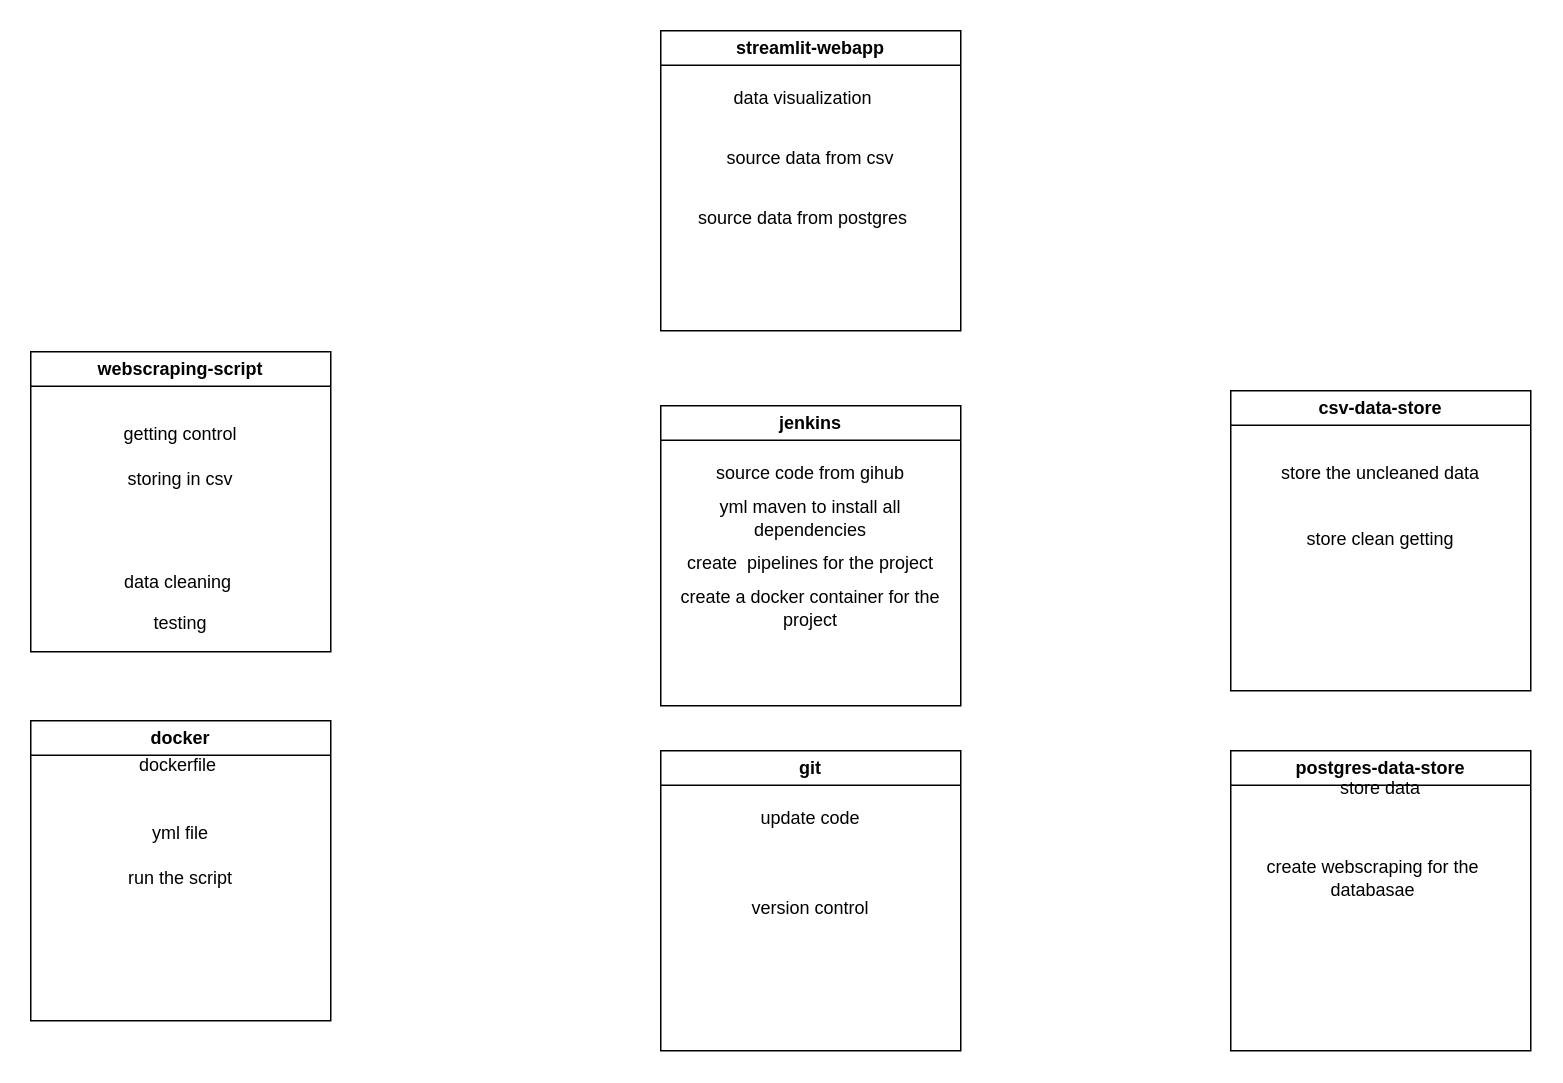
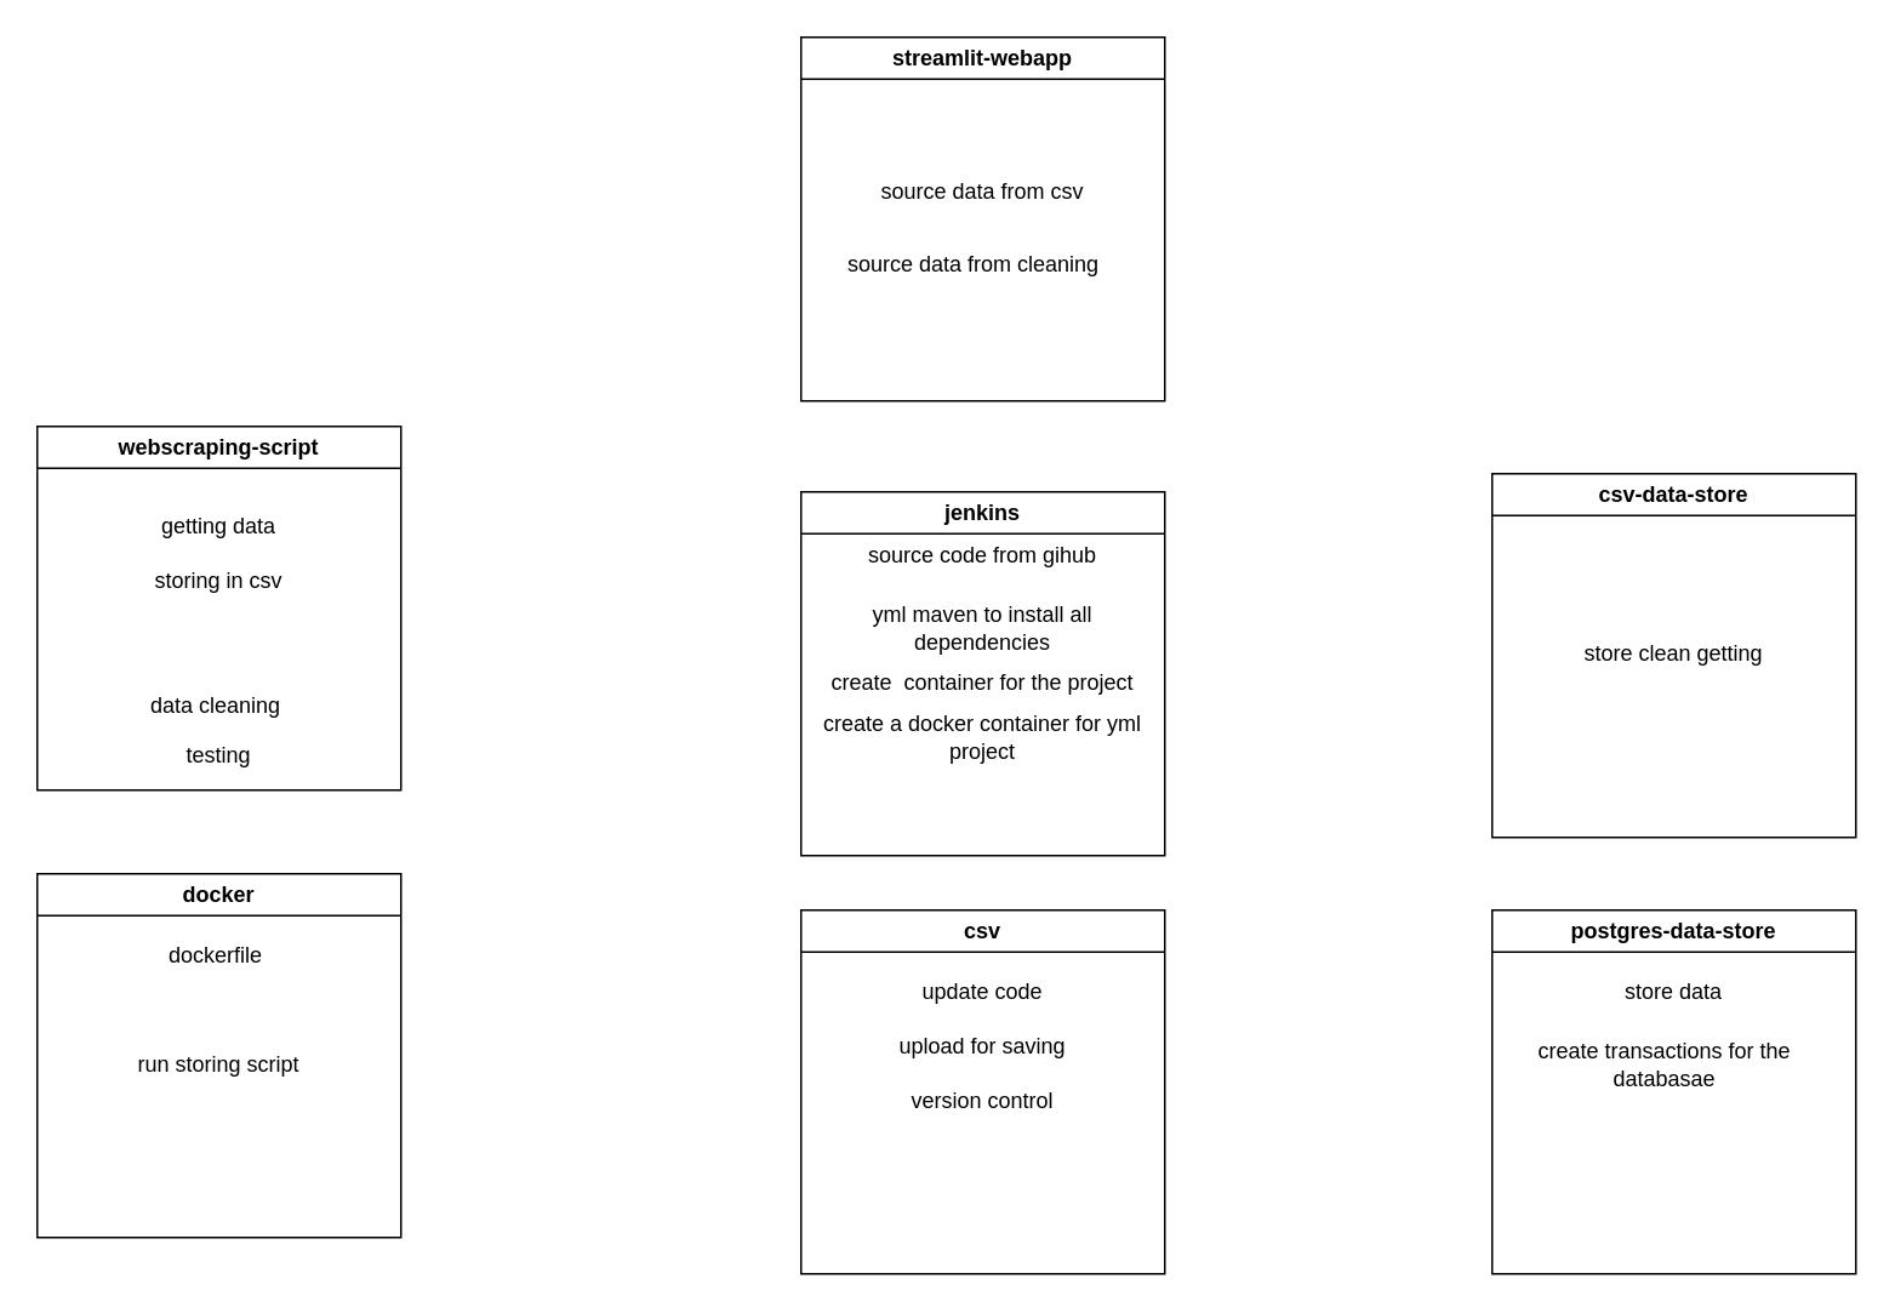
  <mxCell id="0" />
  <mxCell id="1" parent="0" />
  <mxCell id="2" value="jenkins" style="swimlane;whiteSpace=wrap;html=1;" vertex="1" parent="1"><mxGeometry x="440" y="270" width="200" height="200" as="geometry" /></mxCell>
- <mxCell id="3" value="source code from gihub" style="text;html=1;strokeColor=none;fillColor=none;align=center;verticalAlign=middle;whiteSpace=wrap;rounded=0;" vertex="1" parent="2"><mxGeometry x="5" y="30" width="190" height="30" as="geometry" /></mxCell>
+ <mxCell id="3" value="source code from gihub" style="text;html=1;strokeColor=none;fillColor=none;align=center;verticalAlign=middle;whiteSpace=wrap;rounded=0;" vertex="1" parent="2"><mxGeometry x="5" y="20" width="190" height="30" as="geometry" /></mxCell>
  <mxCell id="4" value="yml maven to install all dependencies" style="text;html=1;strokeColor=none;fillColor=none;align=center;verticalAlign=middle;whiteSpace=wrap;rounded=0;" vertex="1" parent="2"><mxGeometry x="5" y="60" width="190" height="30" as="geometry" /></mxCell>
- <mxCell id="5" value="create&amp;nbsp; pipelines for the project" style="text;html=1;strokeColor=none;fillColor=none;align=center;verticalAlign=middle;whiteSpace=wrap;rounded=0;" vertex="1" parent="2"><mxGeometry x="5" y="90" width="190" height="30" as="geometry" /></mxCell>
- <mxCell id="6" value="create a docker container for the project" style="text;html=1;strokeColor=none;fillColor=none;align=center;verticalAlign=middle;whiteSpace=wrap;rounded=0;" vertex="1" parent="2"><mxGeometry x="5" y="120" width="190" height="30" as="geometry" /></mxCell>
- <mxCell id="7" value="git" style="swimlane;whiteSpace=wrap;html=1;" vertex="1" parent="1"><mxGeometry x="440" y="500" width="200" height="200" as="geometry" /></mxCell>
+ <mxCell id="5" value="create&amp;nbsp; container for the project" style="text;html=1;strokeColor=none;fillColor=none;align=center;verticalAlign=middle;whiteSpace=wrap;rounded=0;" vertex="1" parent="2"><mxGeometry x="5" y="90" width="190" height="30" as="geometry" /></mxCell>
+ <mxCell id="6" value="create a docker container for yml project" style="text;html=1;strokeColor=none;fillColor=none;align=center;verticalAlign=middle;whiteSpace=wrap;rounded=0;" vertex="1" parent="2"><mxGeometry x="5" y="120" width="190" height="30" as="geometry" /></mxCell>
+ <mxCell id="7" value="csv" style="swimlane;whiteSpace=wrap;html=1;" vertex="1" parent="1"><mxGeometry x="440" y="500" width="200" height="200" as="geometry" /></mxCell>
  <mxCell id="8" value="update code" style="text;html=1;strokeColor=none;fillColor=none;align=center;verticalAlign=middle;whiteSpace=wrap;rounded=0;" vertex="1" parent="7"><mxGeometry x="5" y="30" width="190" height="30" as="geometry" /></mxCell>
+ <mxCell id="9" value="upload for saving" style="text;html=1;strokeColor=none;fillColor=none;align=center;verticalAlign=middle;whiteSpace=wrap;rounded=0;" vertex="1" parent="7"><mxGeometry x="5" y="60" width="190" height="30" as="geometry" /></mxCell>
  <mxCell id="10" value="version control" style="text;html=1;strokeColor=none;fillColor=none;align=center;verticalAlign=middle;whiteSpace=wrap;rounded=0;" vertex="1" parent="7"><mxGeometry x="5" y="90" width="190" height="30" as="geometry" /></mxCell>
  <mxCell id="11" value="docker" style="swimlane;whiteSpace=wrap;html=1;" vertex="1" parent="1"><mxGeometry x="20" y="480" width="200" height="200" as="geometry" /></mxCell>
- <mxCell id="12" value="dockerfile&amp;nbsp;" style="text;html=1;strokeColor=none;fillColor=none;align=center;verticalAlign=middle;whiteSpace=wrap;rounded=0;" vertex="1" parent="11"><mxGeometry x="5" y="15" width="190" height="30" as="geometry" /></mxCell>
- <mxCell id="13" value="yml file" style="text;html=1;strokeColor=none;fillColor=none;align=center;verticalAlign=middle;whiteSpace=wrap;rounded=0;" vertex="1" parent="11"><mxGeometry x="5" y="60" width="190" height="30" as="geometry" /></mxCell>
- <mxCell id="14" value="run the script" style="text;html=1;strokeColor=none;fillColor=none;align=center;verticalAlign=middle;whiteSpace=wrap;rounded=0;" vertex="1" parent="11"><mxGeometry x="5" y="90" width="190" height="30" as="geometry" /></mxCell>
+ <mxCell id="12" value="dockerfile&amp;nbsp;" style="text;html=1;strokeColor=none;fillColor=none;align=center;verticalAlign=middle;whiteSpace=wrap;rounded=0;" vertex="1" parent="11"><mxGeometry x="5" y="30" width="190" height="30" as="geometry" /></mxCell>
+ <mxCell id="14" value="run storing script" style="text;html=1;strokeColor=none;fillColor=none;align=center;verticalAlign=middle;whiteSpace=wrap;rounded=0;" vertex="1" parent="11"><mxGeometry x="5" y="90" width="190" height="30" as="geometry" /></mxCell>
  <mxCell id="15" value="streamlit-webapp" style="swimlane;whiteSpace=wrap;html=1;" vertex="1" parent="1"><mxGeometry x="440" width="200" height="200" as="geometry" y="20"><mxRectangle x="530" y="50" width="140" height="30" as="alternateBounds" /></mxGeometry></mxCell>
- <mxCell id="16" value="data visualization" style="text;html=1;strokeColor=none;fillColor=none;align=center;verticalAlign=middle;whiteSpace=wrap;rounded=0;" vertex="1" parent="15"><mxGeometry y="30" width="190" height="30" as="geometry" /></mxCell>
- <mxCell id="17" value="source data from postgres" style="text;html=1;strokeColor=none;fillColor=none;align=center;verticalAlign=middle;whiteSpace=wrap;rounded=0;" vertex="1" parent="15"><mxGeometry y="110" width="190" height="30" as="geometry" /></mxCell>
+ <mxCell id="17" value="source data from cleaning" style="text;html=1;strokeColor=none;fillColor=none;align=center;verticalAlign=middle;whiteSpace=wrap;rounded=0;" vertex="1" parent="15"><mxGeometry y="110" width="190" height="30" as="geometry" /></mxCell>
  <mxCell id="18" value="source data from csv" style="text;html=1;strokeColor=none;fillColor=none;align=center;verticalAlign=middle;whiteSpace=wrap;rounded=0;" vertex="1" parent="15"><mxGeometry x="5" y="70" width="190" height="30" as="geometry" /></mxCell>
  <mxCell id="19" value="csv-data-store" style="swimlane;whiteSpace=wrap;html=1;" vertex="1" parent="1"><mxGeometry x="820" y="260" width="200" height="200" as="geometry" /></mxCell>
- <mxCell id="20" value="store the uncleaned data" style="text;html=1;strokeColor=none;fillColor=none;align=center;verticalAlign=middle;whiteSpace=wrap;rounded=0;" vertex="1" parent="19"><mxGeometry x="5" y="40" width="190" height="30" as="geometry" /></mxCell>
  <mxCell id="21" value="store clean getting" style="text;html=1;strokeColor=none;fillColor=none;align=center;verticalAlign=middle;whiteSpace=wrap;rounded=0;" vertex="1" parent="19"><mxGeometry x="5" y="84" width="190" height="30" as="geometry" /></mxCell>
  <mxCell id="22" value="webscraping-script" style="swimlane;whiteSpace=wrap;html=1;" vertex="1" parent="1"><mxGeometry x="20" y="234" width="200" height="200" as="geometry" /></mxCell>
- <mxCell id="23" value="getting control" style="text;html=1;strokeColor=none;fillColor=none;align=center;verticalAlign=middle;whiteSpace=wrap;rounded=0;" vertex="1" parent="22"><mxGeometry x="5" y="40" width="190" height="30" as="geometry" /></mxCell>
+ <mxCell id="23" value="getting data" style="text;html=1;strokeColor=none;fillColor=none;align=center;verticalAlign=middle;whiteSpace=wrap;rounded=0;" vertex="1" parent="22"><mxGeometry x="5" y="40" width="190" height="30" as="geometry" /></mxCell>
  <mxCell id="24" value="storing in csv" style="text;html=1;strokeColor=none;fillColor=none;align=center;verticalAlign=middle;whiteSpace=wrap;rounded=0;" vertex="1" parent="22"><mxGeometry x="5" y="70" width="190" height="30" as="geometry" /></mxCell>
  <mxCell id="25" value="data cleaning&amp;nbsp;" style="text;html=1;strokeColor=none;fillColor=none;align=center;verticalAlign=middle;whiteSpace=wrap;rounded=0;" vertex="1" parent="22"><mxGeometry x="5" y="139" width="190" height="30" as="geometry" /></mxCell>
  <mxCell id="26" value="testing" style="text;html=1;strokeColor=none;fillColor=none;align=center;verticalAlign=middle;whiteSpace=wrap;rounded=0;" vertex="1" parent="22"><mxGeometry x="5" y="166" width="190" height="30" as="geometry" /></mxCell>
  <mxCell id="27" value="postgres-data-store" style="swimlane;whiteSpace=wrap;html=1;" vertex="1" parent="1"><mxGeometry x="820" y="500" width="200" height="200" as="geometry" /></mxCell>
- <mxCell id="28" value="store data" style="text;html=1;strokeColor=none;fillColor=none;align=center;verticalAlign=middle;whiteSpace=wrap;rounded=0;" vertex="1" parent="27"><mxGeometry x="5" y="10" width="190" height="30" as="geometry" /></mxCell>
- <mxCell id="29" value="create webscraping for the databasae" style="text;html=1;strokeColor=none;fillColor=none;align=center;verticalAlign=middle;whiteSpace=wrap;rounded=0;" vertex="1" parent="27"><mxGeometry y="70" width="190" height="30" as="geometry" /></mxCell>
+ <mxCell id="28" value="store data" style="text;html=1;strokeColor=none;fillColor=none;align=center;verticalAlign=middle;whiteSpace=wrap;rounded=0;" vertex="1" parent="27"><mxGeometry x="5" y="30" width="190" height="30" as="geometry" /></mxCell>
+ <mxCell id="29" value="create transactions for the databasae" style="text;html=1;strokeColor=none;fillColor=none;align=center;verticalAlign=middle;whiteSpace=wrap;rounded=0;" vertex="1" parent="27"><mxGeometry y="70" width="190" height="30" as="geometry" /></mxCell>
